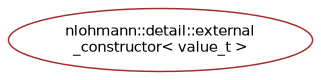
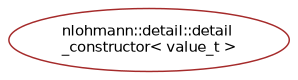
  digraph {
    rankdir=LR
-   n1 [color=brown fillcolor=white fontname=Helvetica fontsize=10 height=0.2 label="nlohmann::detail::external\l_constructor\< value_t \>" shape=ellipse style=filled width=0.4]
+   n1 [color=brown fillcolor=white fontname=Helvetica fontsize=10 height=0.2 label="nlohmann::detail::detail\l_constructor\< value_t \>" shape=ellipse style=filled width=0.4]
  }
